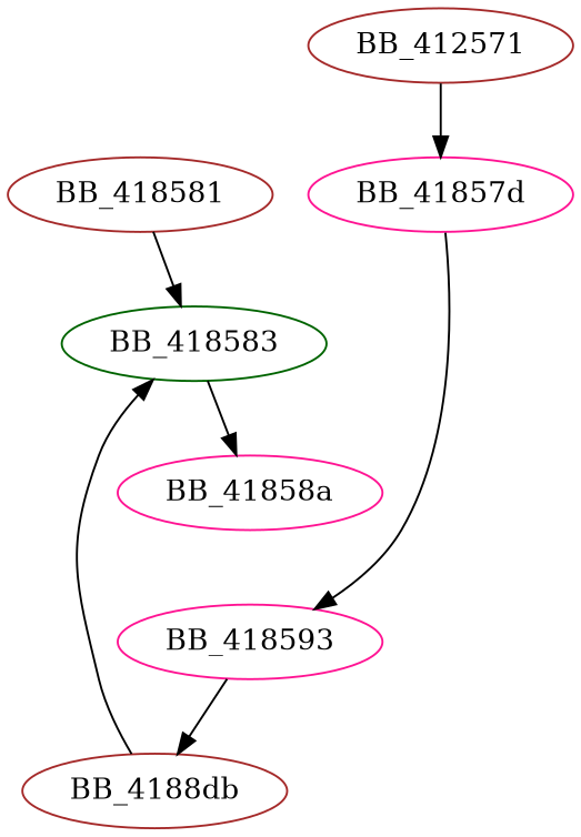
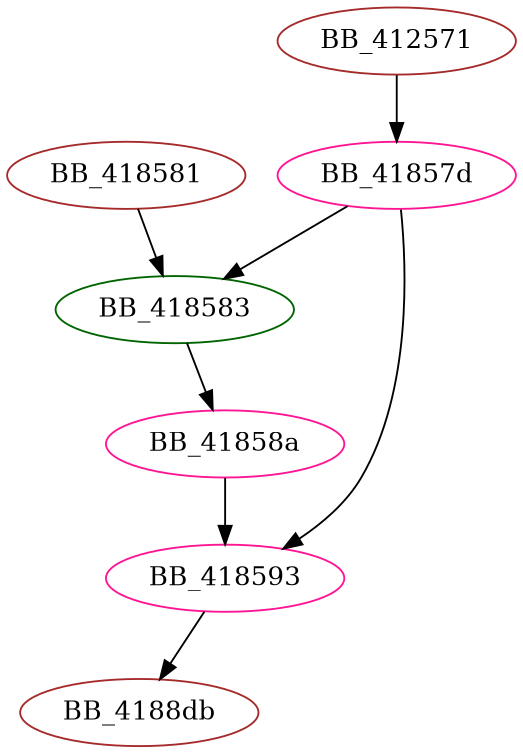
  digraph {
    node [color=brown]
    n1 [label=BB_412571]
    BB_41857d [color=deeppink]
    BB_418583 [color=darkgreen]
    BB_418593 [color=deeppink]
    BB_418581
    BB_41858a [color=deeppink]
    BB_4188db
    n1 -> BB_41857d
-   BB_4188db -> BB_418583
+   BB_41857d -> BB_418583
    BB_41857d -> BB_418593
    BB_418583 -> BB_41858a
    BB_418593 -> BB_4188db
    BB_418581 -> BB_418583
+   BB_41858a -> BB_418593
  }
